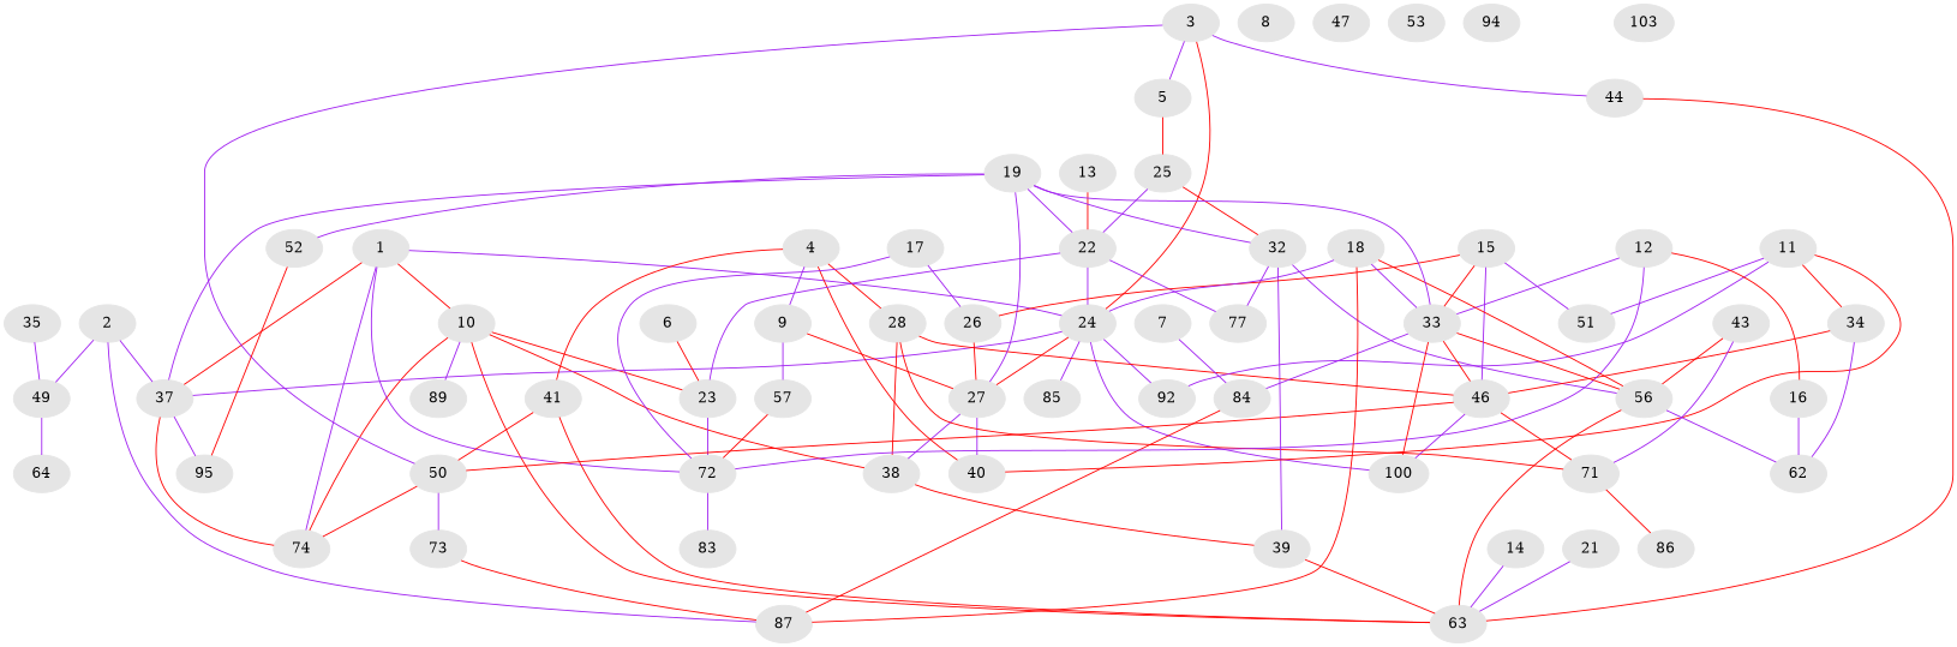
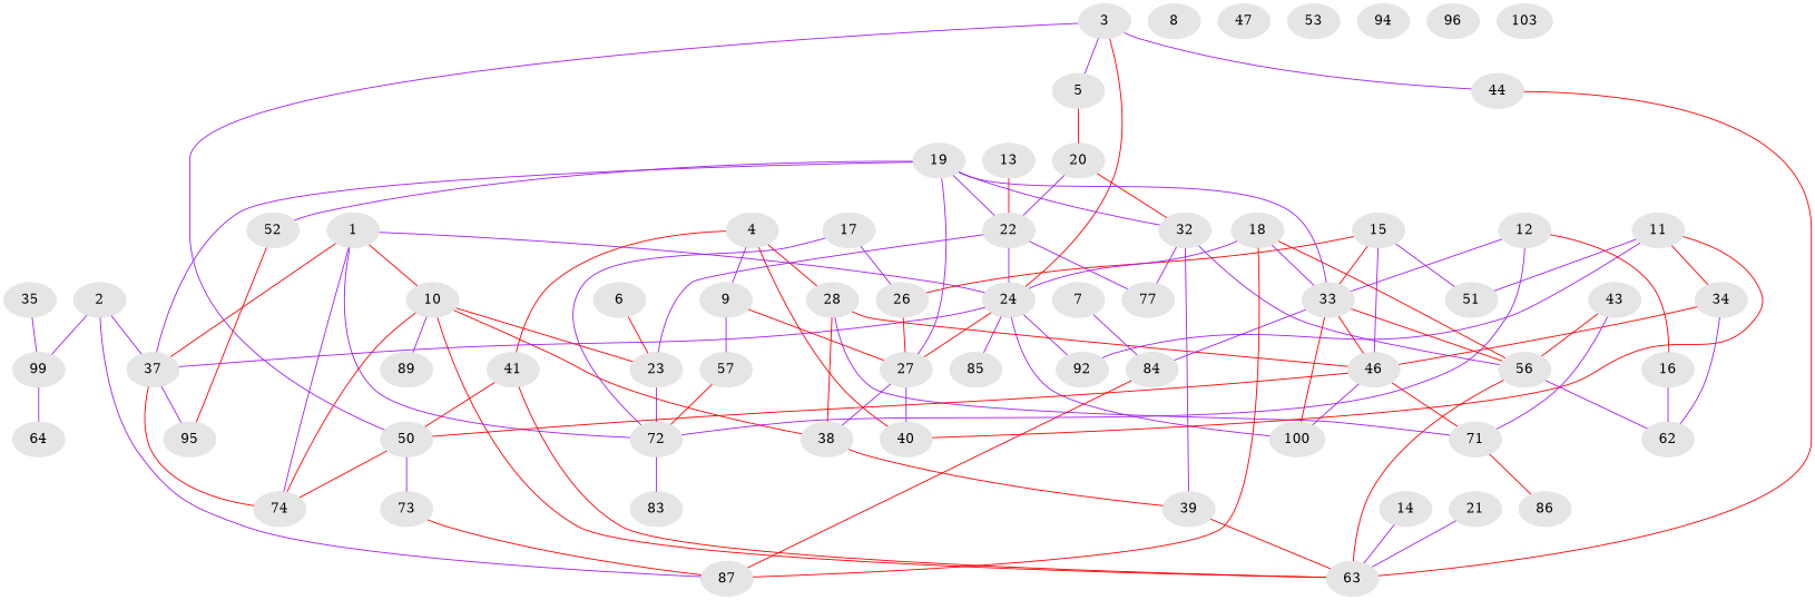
  graph {
    node [color=gray90 style=filled]
    edge [color=purple]
    10 [super="+30"]
    74
    23 [super="+61"]
    38 [super="+45"]
    63 [super="+102"]
    89
    1
    24 [super="+42"]
    37 [super="+65"]
    72 [super="+93"]
    27 [super="+48"]
    92
    85
    100
    95
    83
    2 [super="+98"]
-   49 [super="+66"]
+   49 [super="+66" label=99]
    87 [super="+101"]
    64
    3 [super="+59"]
    5 [super="+76"]
    44
    50 [super="+58"]
-   20 [super="+54" label=25]
+   20 [super="+54"]
    73
    4 [super="+29"]
    9
    28 [super="+70"]
    40 [super="+97"]
    41
    57 [super="+67"]
    46 [super="+68"]
    71 [super="+88"]
    22 [super="+81"]
    32 [super="+90"]
    6
    84 [super="+91"]
    7
    8
    39 [super="+69"]
    11 [super="+55"]
    34 [super="+80"]
    51
    62
    16 [super="+82"]
    12
    33 [super="+75"]
    56 [super="+60"]
    77
    13
    14 [super="+36"]
    15 [super="+31"]
    26 [super="+79"]
    17 [super="+25"]
    18
    19 [super="+99"]
    52 [super="+78"]
    21
    86
    35
    43
    47
    53
    94
+   96
    103
    10 -- 74 [color=red]
    10 -- 23 [color=red]
    10 -- 38 [color=red]
    10 -- 63 [color=red]
    10 -- 89
    23 -- 72
    38 -- 39 [color=red]
    1 -- 10 [color=red]
    1 -- 74
    1 -- 24
    1 -- 37 [color=red]
    1 -- 72
    24 -- 37
    24 -- 27 [color=red]
    24 -- 92
    24 -- 85
    24 -- 100
    37 -- 74 [color=red]
    37 -- 95
    72 -- 83
    27 -- 38
    27 -- 40
    2 -- 37
    2 -- 49
    2 -- 87
    49 -- 64
    3 -- 24 [color=red]
    3 -- 5
    3 -- 44
    3 -- 50
    5 -- 20 [color=red]
    44 -- 63 [color=red]
    50 -- 74 [color=red]
    50 -- 73
    20 -- 22
    20 -- 32 [color=red]
    73 -- 87 [color=red]
    4 -- 9
    4 -- 28 [color=red]
    4 -- 40 [color=red]
    4 -- 41 [color=red]
    9 -- 27 [color=red]
    9 -- 57
    28 -- 38 [color=red]
    28 -- 46 [color=red]
-   28 -- 71 [color=red]
+   28 -- 71
    41 -- 63 [color=red]
    41 -- 50 [color=red]
    57 -- 72 [color=red]
    46 -- 100
    46 -- 50 [color=red]
    46 -- 71 [color=red]
    71 -- 86 [color=red]
    22 -- 23
    22 -- 24
    22 -- 77
    32 -- 39
    32 -- 56
    32 -- 77
    6 -- 23 [color=red]
    84 -- 87 [color=red]
    7 -- 84
    39 -- 63 [color=red]
    11 -- 92
    11 -- 40 [color=red]
    11 -- 34 [color=red]
    11 -- 51
    34 -- 46 [color=red weight=2]
    34 -- 62
    16 -- 62
    12 -- 72
    12 -- 16 [color=red]
    12 -- 33
    33 -- 100 [color=red]
    33 -- 46 [color=red]
    33 -- 84
    33 -- 56 [color=red]
    56 -- 63 [color=red]
    56 -- 62
    13 -- 22 [color=red]
    14 -- 63
    15 -- 46
    15 -- 51
    15 -- 33 [color=red]
    15 -- 26 [color=red]
    26 -- 27 [color=red]
    17 -- 72
    17 -- 26
    18 -- 24
    18 -- 87 [color=red]
    18 -- 33
    18 -- 56 [color=red]
    19 -- 37
    19 -- 27
    19 -- 22
    19 -- 32
    19 -- 33
    19 -- 52
    52 -- 95 [color=red]
    21 -- 63
    35 -- 49
    43 -- 71
    43 -- 56 [color=red]
  }
